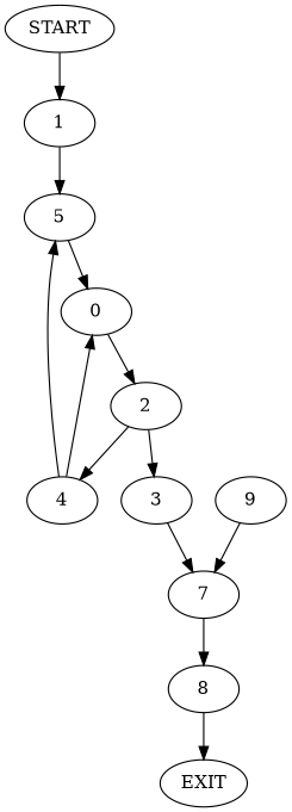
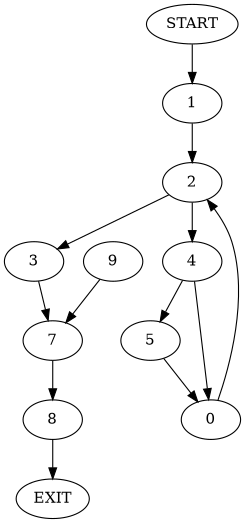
  digraph {
    n1 [label=START]
    1
    2
    n4 [label=EXIT]
    3
    4
    7
    5
    n9 [label=0]
    8
    9
    n1 -> 1
-   1 -> 5
+   1 -> 2
    2 -> 3
    2 -> 4
    3 -> 7
    4 -> 5
    4 -> n9
    7 -> 8
    5 -> n9
    n9 -> 2
    8 -> n4
    9 -> 7
  }
